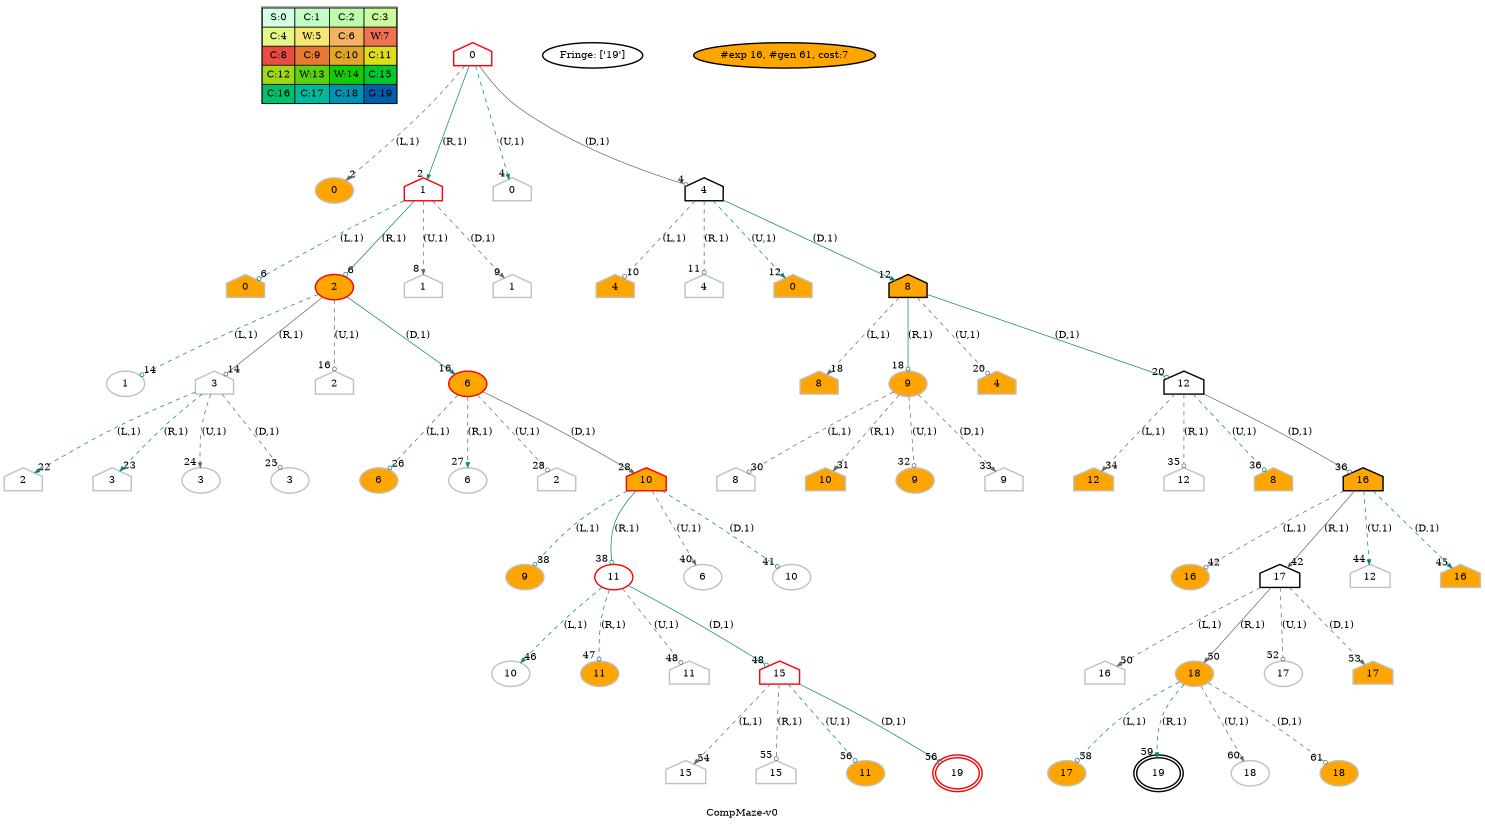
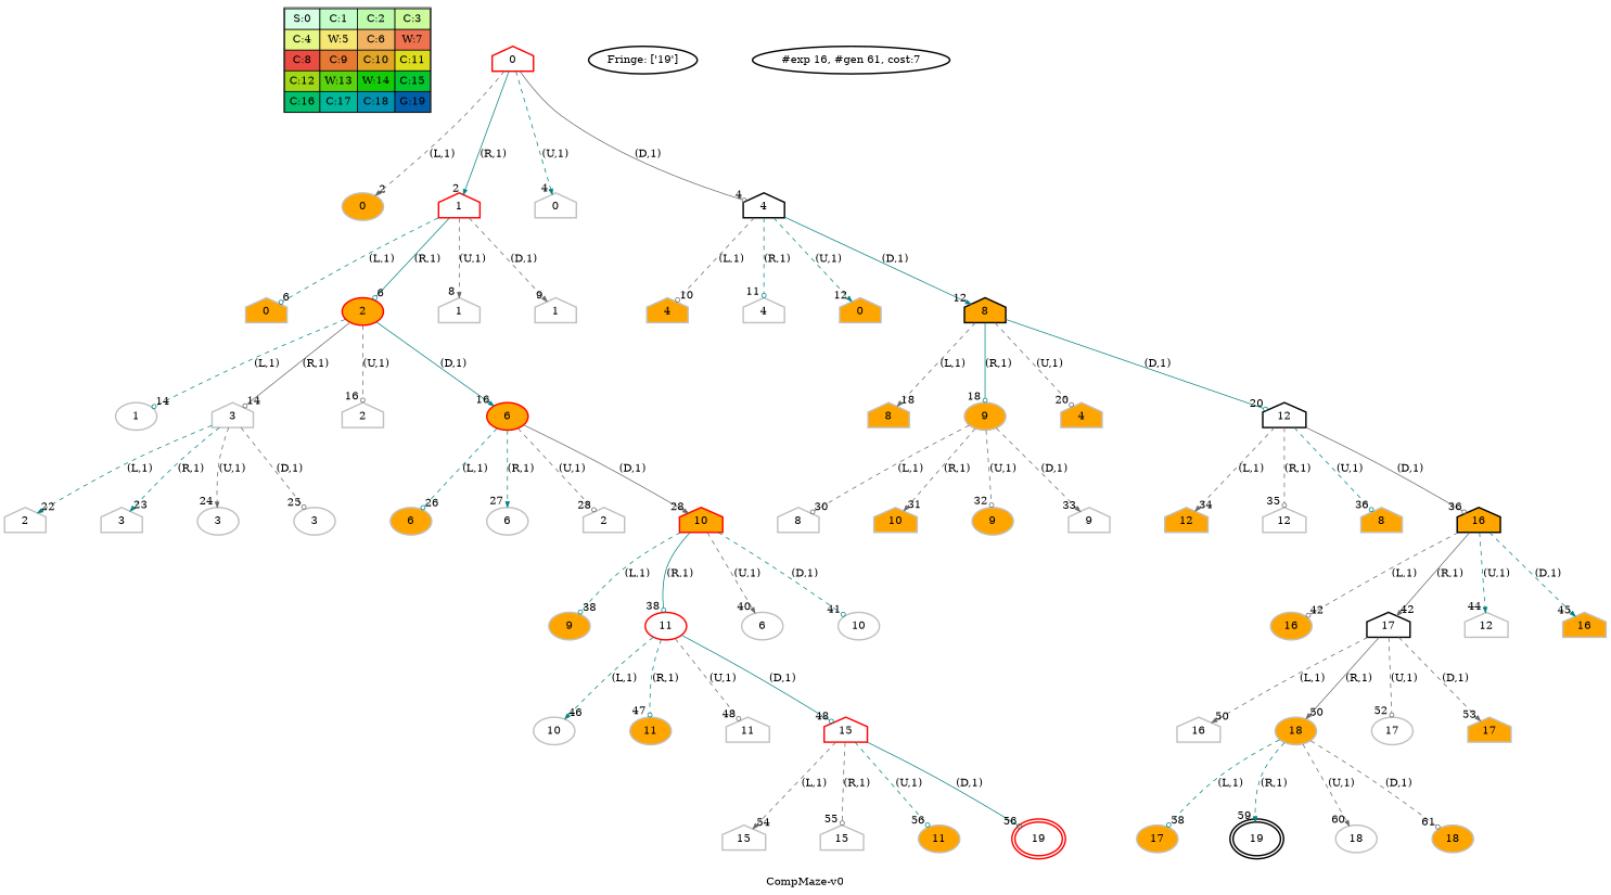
  digraph {
    fontname="DejaVu Serif"
    label="CompMaze-v0"
    nodesep=1
    ranksep=1.2
    node [fontname="DejaVu Serif" penwidth=2 shape=house color=grey fillcolor=white style=filled]
    edge [arrowhead=odot arrowsize=0.7 color=gray40 fontname="DejaVu Serif" headlabel=" 2 " style=dashed]
    n1 [label=<<table border="1" cellpadding="5" cellspacing="0" cellborder="1"><tr><td bgcolor="0.39803922 0.15947579 0.99679532 1.        ">S:0</td><td bgcolor="0.35098039 0.23194764 0.99315867 1.        ">C:1</td><td bgcolor="0.29607843 0.31486959 0.98720184 1.        ">C:2</td><td bgcolor="0.24901961 0.38410575 0.98063477 1.        ">C:3</td></tr><tr><td bgcolor="0.19411765 0.46220388 0.97128103 1.        ">C:4</td><td bgcolor="0.14705882 0.52643216 0.96182564 1.        ">W:5</td><td bgcolor="0.09215686 0.59770746 0.94913494 1.        ">C:6</td><td bgcolor="0.0372549  0.66454018 0.93467977 1.        ">W:7</td></tr><tr><td bgcolor="0.00980392 0.71791192 0.92090552 1.        ">C:8</td><td bgcolor="0.06470588 0.77520398 0.9032472  1.        ">C:9</td><td bgcolor="0.11176471 0.81974048 0.88677369 1.        ">C:10</td><td bgcolor="0.16666667 0.8660254  0.8660254  1.        ">C:11</td></tr><tr><td bgcolor="0.21372549 0.9005867  0.84695821 1.        ">C:12</td><td bgcolor="0.26862745 0.93467977 0.82325295 1.        ">W:13</td><td bgcolor="0.32352941 0.96182564 0.79801723 1.        ">W:14</td><td bgcolor="0.37058824 0.97940977 0.77520398 1.        ">C:15</td></tr><tr><td bgcolor="0.4254902  0.99315867 0.74725253 1.        ">C:16</td><td bgcolor="0.47254902 0.99907048 0.72218645 1.        ">C:17</td><td bgcolor="0.52745098 0.99907048 0.69169844 1.        ">C:18</td><td bgcolor="0.5745098  0.99315867 0.66454018 1.        ">G:19</td></tr></table>> shape=plaintext color="" fillcolor="" style=""]
    n2 [color=red label=0]
    n3 [fillcolor=orange label=0 shape=ellipse]
    n4 [color=red label=1]
    n5 [label=0]
    n6 [color=black label=4]
    n7 [fillcolor=orange label=0]
    n8 [color=red fillcolor=orange label=2 shape=ellipse]
    n9 [label=1]
    n10 [label=1]
    n11 [fillcolor=orange label=4]
    n12 [label=4]
    n13 [fillcolor=orange label=0]
    n14 [color=black fillcolor=orange label=8]
    n15 [label="Fringe: ['19']" shape=ellipse color=""]
    n16 [label=1 shape=ellipse]
    n17 [label=3]
    n18 [label=2]
    n19 [color=red fillcolor=orange label=6 shape=ellipse]
    n20 [fillcolor=orange label=8]
    n21 [fillcolor=orange label=9 shape=ellipse]
    n22 [fillcolor=orange label=4]
    n23 [color=black label=12]
    n24 [label=2]
    n25 [label=3]
    n26 [label=3 shape=ellipse]
    n27 [label=3 shape=ellipse]
    n28 [fillcolor=orange label=6 shape=ellipse]
    n29 [label=6 shape=ellipse]
    n30 [label=2]
    n31 [color=red fillcolor=orange label=10]
    n32 [label=8]
    n33 [fillcolor=orange label=10]
    n34 [fillcolor=orange label=9 shape=ellipse]
    n35 [label=9]
    n36 [fillcolor=orange label=12]
    n37 [label=12]
    n38 [fillcolor=orange label=8]
    n39 [color=black fillcolor=orange label=16]
    n40 [fillcolor=orange label=9 shape=ellipse]
    n41 [color=red label=11 shape=ellipse]
    n42 [label=6 shape=ellipse]
    n43 [label=10 shape=ellipse]
    n44 [fillcolor=orange label=16 shape=ellipse]
    n45 [color=black label=17]
    n46 [label=12]
    n47 [fillcolor=orange label=16]
    n48 [label=10 shape=ellipse]
    n49 [fillcolor=orange label=11 shape=ellipse]
    n50 [label=11]
    n51 [color=red label=15]
    n52 [label=16]
    n53 [fillcolor=orange label=18 shape=ellipse]
    n54 [label=17 shape=ellipse]
    n55 [fillcolor=orange label=17]
    n56 [label=15]
    n57 [label=15]
    n58 [fillcolor=orange label=11 shape=ellipse]
    n59 [color=red label=19 peripheries=2 shape=ellipse]
    n60 [fillcolor=orange label=17 shape=ellipse]
    n61 [color=black label=19 peripheries=2 shape=ellipse]
    n62 [label=18 shape=ellipse]
    n63 [fillcolor=orange label=18 shape=ellipse]
-   "#exp 16, #gen 61, cost:7" [fillcolor=orange shape=ellipse color=""]
+   "#exp 16, #gen 61, cost:7" [shape=ellipse color=""]
    subgraph sub_1 {
      label=Map
      n1
    }
    n2 -> n3 [arrowhead=normal label="(L,1)"]
    n2 -> n4 [arrowhead=normal color=teal label="(R,1)" style=""]
    n2 -> n5 [arrowhead=normal color=teal headlabel=" 4 " label="(U,1)"]
    n2 -> n6 [headlabel=" 4 " label="(D,1)" style=""]
    n4 -> n7 [color=teal headlabel=" 6 " label="(L,1)"]
    n4 -> n8 [color=teal headlabel=" 6 " label="(R,1)" style=""]
    n4 -> n9 [arrowhead=normal headlabel=" 8 " label="(U,1)"]
    n4 -> n10 [arrowhead=normal headlabel=" 9 " label="(D,1)"]
    n6 -> n11 [headlabel=" 10 " label="(L,1)"]
    n6 -> n12 [color=teal headlabel=" 11 " label="(R,1)"]
    n6 -> n13 [arrowhead=normal color=teal headlabel=" 12 " label="(U,1)"]
    n6 -> n14 [arrowhead=normal color=teal headlabel=" 12 " label="(D,1)" style=""]
    n8 -> n16 [color=teal headlabel=" 14 " label="(L,1)"]
    n8 -> n17 [headlabel=" 14 " label="(R,1)" style=""]
    n8 -> n18 [headlabel=" 16 " label="(U,1)"]
    n8 -> n19 [arrowhead=normal color=teal headlabel=" 16 " label="(D,1)" style=""]
    n14 -> n20 [arrowhead=normal headlabel=" 18 " label="(L,1)"]
    n14 -> n21 [color=teal headlabel=" 18 " label="(R,1)" style=""]
    n14 -> n22 [headlabel=" 20 " label="(U,1)"]
    n14 -> n23 [color=teal headlabel=" 20 " label="(D,1)" style=""]
    n17 -> n24 [arrowhead=normal color=teal headlabel=" 22 " label="(L,1)"]
    n17 -> n25 [arrowhead=normal color=teal headlabel=" 23 " label="(R,1)"]
    n17 -> n26 [arrowhead=normal headlabel=" 24 " label="(U,1)"]
    n17 -> n27 [headlabel=" 25 " label="(D,1)"]
    n19 -> n28 [color=teal headlabel=" 26 " label="(L,1)"]
    n19 -> n29 [arrowhead=normal color=teal headlabel=" 27 " label="(R,1)"]
    n19 -> n30 [headlabel=" 28 " label="(U,1)"]
    n19 -> n31 [arrowhead=normal headlabel=" 28 " label="(D,1)" style=""]
    n21 -> n32 [headlabel=" 30 " label="(L,1)"]
    n21 -> n33 [arrowhead=normal headlabel=" 31 " label="(R,1)"]
    n21 -> n34 [headlabel=" 32 " label="(U,1)"]
    n21 -> n35 [arrowhead=normal headlabel=" 33 " label="(D,1)"]
    n23 -> n36 [arrowhead=normal headlabel=" 34 " label="(L,1)"]
    n23 -> n37 [headlabel=" 35 " label="(R,1)"]
    n23 -> n38 [color=teal headlabel=" 36 " label="(U,1)"]
    n23 -> n39 [headlabel=" 36 " label="(D,1)" style=""]
    n31 -> n40 [color=teal headlabel=" 38 " label="(L,1)"]
    n31 -> n41 [color=teal headlabel=" 38 " label="(R,1)" style=""]
    n31 -> n42 [arrowhead=normal headlabel=" 40 " label="(U,1)"]
    n31 -> n43 [color=teal headlabel=" 41 " label="(D,1)"]
    n39 -> n44 [headlabel=" 42 " label="(L,1)"]
    n39 -> n45 [arrowhead=normal headlabel=" 42 " label="(R,1)" style=""]
    n39 -> n46 [arrowhead=normal color=teal headlabel=" 44 " label="(U,1)"]
    n39 -> n47 [arrowhead=normal color=teal headlabel=" 45 " label="(D,1)"]
    n41 -> n48 [arrowhead=normal color=teal headlabel=" 46 " label="(L,1)"]
    n41 -> n49 [color=teal headlabel=" 47 " label="(R,1)"]
    n41 -> n50 [headlabel=" 48 " label="(U,1)"]
    n41 -> n51 [color=teal headlabel=" 48 " label="(D,1)" style=""]
    n45 -> n52 [arrowhead=normal headlabel=" 50 " label="(L,1)"]
    n45 -> n53 [arrowhead=normal headlabel=" 50 " label="(R,1)" style=""]
    n45 -> n54 [headlabel=" 52 " label="(U,1)"]
    n45 -> n55 [arrowhead=normal headlabel=" 53 " label="(D,1)"]
    n51 -> n56 [arrowhead=normal headlabel=" 54 " label="(L,1)"]
    n51 -> n57 [headlabel=" 55 " label="(R,1)"]
    n51 -> n58 [color=teal headlabel=" 56 " label="(U,1)"]
    n51 -> n59 [color=teal headlabel=" 56 " label="(D,1)" style=""]
    n53 -> n60 [color=teal headlabel=" 58 " label="(L,1)"]
    n53 -> n61 [arrowhead=normal color=teal headlabel=" 59 " label="(R,1)"]
    n53 -> n62 [arrowhead=normal headlabel=" 60 " label="(U,1)"]
    n53 -> n63 [headlabel=" 61 " label="(D,1)"]
  }
